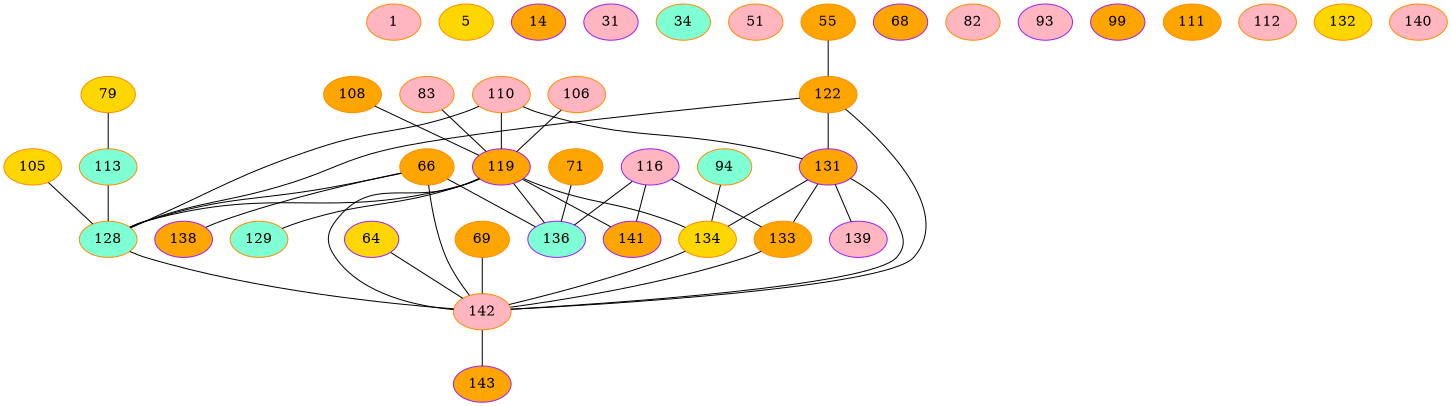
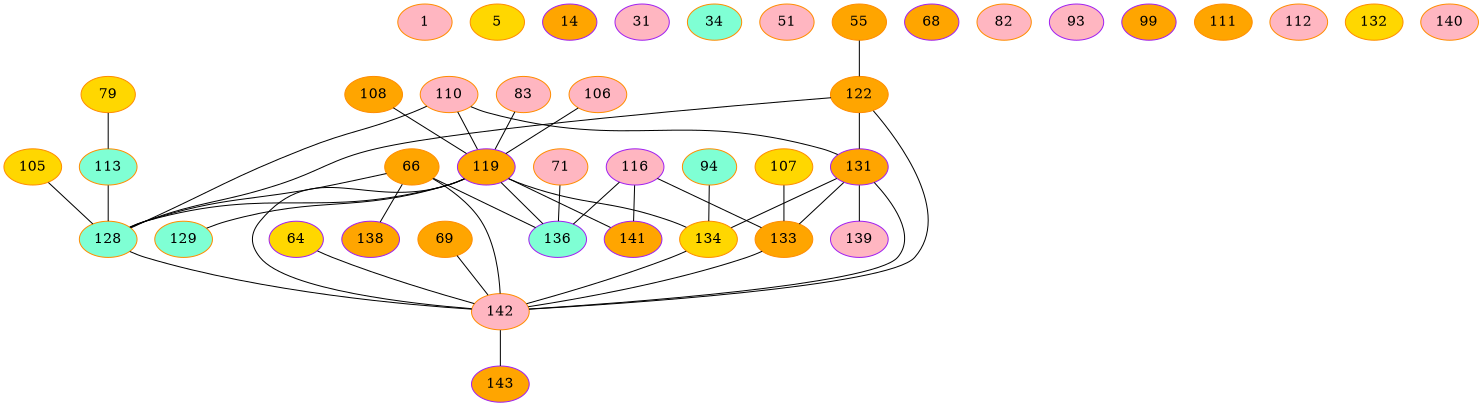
  graph {
    node [color=darkorange fillcolor=orange style=filled]
    1 [fillcolor=lightpink]
    5 [fillcolor=gold]
    14 [color=purple]
    31 [color=purple fillcolor=lightpink]
    34 [fillcolor=aquamarine]
    51 [fillcolor=lightpink]
    122 [super="+7+47+75"]
    142 [fillcolor=lightpink super="+137+124+125"]
    128 [fillcolor=aquamarine super="+127+120+98"]
    131 [color=purple super="+130+25+8"]
    55
    64 [color=purple fillcolor=gold super="+4"]
    143 [color=purple super="+126+123"]
    66 [super="+40"]
    136 [color=purple fillcolor=aquamarine super="+54+46"]
    138 [color=purple]
    68 [color=purple]
    69 [super="+37"]
-   71
+   71 [fillcolor=lightpink]
    113 [fillcolor=aquamarine super="+73"]
    79 [fillcolor=gold]
    82 [fillcolor=lightpink]
    83 [fillcolor=lightpink super="+17"]
    119 [color=purple super="+19+115"]
    134 [fillcolor=gold super="+103+97"]
    141 [color=purple super="+135+118"]
    129 [fillcolor=aquamarine]
    93 [color=purple fillcolor=lightpink]
    94 [fillcolor=aquamarine]
    99 [color=purple]
    105 [fillcolor=gold super="+89"]
    106 [fillcolor=lightpink super="+43"]
    133 [super="+61+84+109"]
+   107 [fillcolor=gold]
    108
    110 [fillcolor=lightpink super="+101+78"]
    139 [color=purple fillcolor=lightpink super="+67"]
    111
    112 [fillcolor=lightpink]
    116 [color=purple fillcolor=lightpink super="+23"]
    132 [fillcolor=gold super="+30"]
    140 [fillcolor=lightpink]
    122 -- 142 [weight=2]
    122 -- 128 [weight=2]
    122 -- 131 [weight=3]
    142 -- 143 [weight=2]
    128 -- 142
    131 -- 142 [weight=2]
    131 -- 134
    131 -- 133
    131 -- 139
    55 -- 122
    64 -- 142
    66 -- 142 [weight=5]
    66 -- 128
    66 -- 136 [weight=2]
    66 -- 138
    69 -- 142
    71 -- 136
    113 -- 128 [weight=4]
    79 -- 113
    83 -- 119
    119 -- 142 [weight=2]
    119 -- 128 [weight=2]
    119 -- 136
    119 -- 134 [weight=3]
    119 -- 141
    119 -- 129
    134 -- 142
    94 -- 134
    105 -- 128
    106 -- 119
    133 -- 142 [weight=4]
+   107 -- 133
    108 -- 119
    110 -- 128 [weight=2]
    110 -- 131
    110 -- 119 [weight=2]
    116 -- 136 [weight=2]
    116 -- 141
    116 -- 133 [weight=2]
  }
